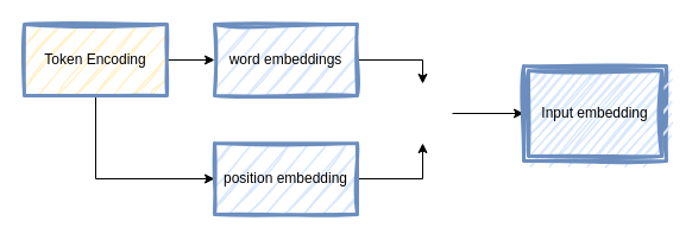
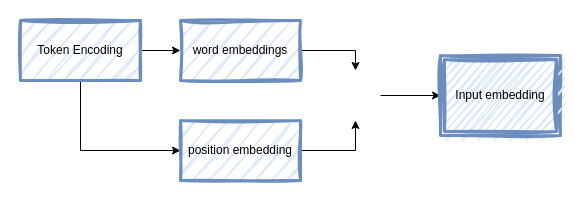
  <mxCell id="0" />
  <mxCell id="1" parent="0" />
  <mxCell id="2" style="edgeStyle=orthogonalEdgeStyle;rounded=0;orthogonalLoop=1;jettySize=auto;html=1;exitX=1;exitY=0.5;exitDx=0;exitDy=0;" parent="1" source="4" target="6" edge="1"><mxGeometry relative="1" as="geometry" /></mxCell>
  <mxCell id="3" style="edgeStyle=orthogonalEdgeStyle;rounded=0;orthogonalLoop=1;jettySize=auto;html=1;exitX=0.5;exitY=1;exitDx=0;exitDy=0;entryX=0;entryY=0.5;entryDx=0;entryDy=0;" parent="1" source="4" target="8" edge="1"><mxGeometry relative="1" as="geometry" /></mxCell>
- <mxCell id="4" value="Token Encoding" style="rounded=0;whiteSpace=wrap;html=1;fillColor=#fff2cc;strokeColor=#6c8ebf;strokeWidth=3;glass=0;sketch=1;curveFitting=1;jiggle=2;" parent="1" vertex="1"><mxGeometry x="20" y="20" width="120" height="60" as="geometry" /></mxCell>
+ <mxCell id="4" value="Token Encoding" style="rounded=0;whiteSpace=wrap;html=1;fillColor=#dae8fc;strokeColor=#6c8ebf;strokeWidth=3;glass=0;sketch=1;curveFitting=1;jiggle=2;" parent="1" vertex="1"><mxGeometry x="20" y="20" width="120" height="60" as="geometry" /></mxCell>
  <mxCell id="5" style="edgeStyle=orthogonalEdgeStyle;rounded=0;orthogonalLoop=1;jettySize=auto;html=1;exitX=1;exitY=0.5;exitDx=0;exitDy=0;entryX=0.5;entryY=0;entryDx=0;entryDy=0;" parent="1" source="6" target="10" edge="1"><mxGeometry relative="1" as="geometry" /></mxCell>
  <mxCell id="6" value="word embeddings" style="rounded=0;whiteSpace=wrap;html=1;fillColor=#dae8fc;strokeColor=#6c8ebf;strokeWidth=3;glass=0;sketch=1;curveFitting=1;jiggle=2;" parent="1" vertex="1"><mxGeometry x="180" y="20" width="120" height="60" as="geometry" /></mxCell>
  <mxCell id="7" style="edgeStyle=orthogonalEdgeStyle;rounded=0;orthogonalLoop=1;jettySize=auto;html=1;exitX=1;exitY=0.5;exitDx=0;exitDy=0;entryX=0.5;entryY=1;entryDx=0;entryDy=0;" parent="1" source="8" target="10" edge="1"><mxGeometry relative="1" as="geometry" /></mxCell>
  <mxCell id="8" value="position embedding" style="rounded=0;whiteSpace=wrap;html=1;fillColor=#dae8fc;strokeColor=#6c8ebf;strokeWidth=3;glass=0;sketch=1;curveFitting=1;jiggle=2;" parent="1" vertex="1"><mxGeometry x="180" y="120" width="120" height="60" as="geometry" /></mxCell>
  <mxCell id="9" style="edgeStyle=orthogonalEdgeStyle;rounded=0;orthogonalLoop=1;jettySize=auto;html=1;exitX=1;exitY=0.5;exitDx=0;exitDy=0;" parent="1" source="10" target="11" edge="1"><mxGeometry relative="1" as="geometry" /></mxCell>
  <mxCell id="10" value="" style="shape=image;html=1;verticalAlign=top;verticalLabelPosition=bottom;labelBackgroundColor=#ffffff;imageAspect=0;aspect=fixed;image=https://cdn0.iconfinder.com/data/icons/bold-purple-free-samples/32/Add_Circle_Plus_Download-128.png" parent="1" vertex="1"><mxGeometry x="330" y="70" width="50" height="50" as="geometry" /></mxCell>
  <mxCell id="11" value="Input embedding" style="shape=ext;double=1;rounded=0;whiteSpace=wrap;html=1;fillColor=#dae8fc;strokeColor=#6c8ebf;strokeWidth=3;glass=0;sketch=1;curveFitting=1;jiggle=2;" parent="1" vertex="1"><mxGeometry x="440" y="55" width="120" height="80" as="geometry" /></mxCell>
